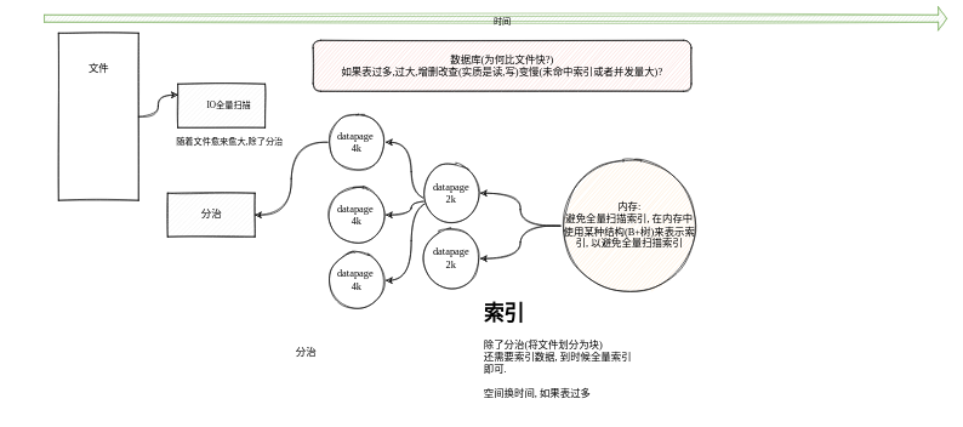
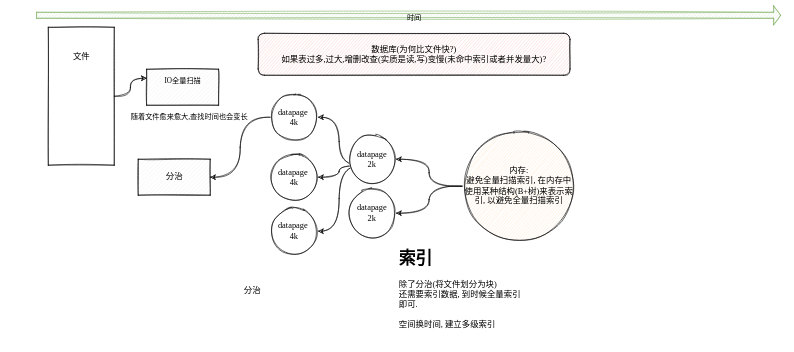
  <mxCell id="0" />
  <mxCell id="1" parent="0" />
  <mxCell id="2" value="" style="shape=flexArrow;endArrow=classic;html=1;rounded=1;endWidth=21;endSize=3.52;fillColor=#d5e8d4;strokeColor=#82b366;curved=1;sketch=1;" edge="1" parent="1"><mxGeometry width="50" height="50" relative="1" as="geometry"><mxPoint x="60" y="25" as="sourcePoint" /><mxPoint x="1301.569" y="25" as="targetPoint" /></mxGeometry></mxCell>
  <mxCell id="3" value="时间" style="text;html=1;align=center;verticalAlign=middle;resizable=0;points=[];autosize=1;strokeColor=none;fillColor=none;" vertex="1" parent="1"><mxGeometry x="670" y="20" width="40" height="20" as="geometry" /></mxCell>
  <mxCell id="4" style="edgeStyle=orthogonalEdgeStyle;curved=1;rounded=1;sketch=1;orthogonalLoop=1;jettySize=auto;html=1;exitX=0.5;exitY=0;exitDx=0;exitDy=0;entryX=0;entryY=0.25;entryDx=0;entryDy=0;entryPerimeter=0;fontFamily=Comic Sans MS;" edge="1" parent="1" source="5" target="7"><mxGeometry relative="1" as="geometry" /></mxCell>
  <mxCell id="5" value="" style="rounded=0;whiteSpace=wrap;html=1;sketch=1;rotation=90;" vertex="1" parent="1"><mxGeometry x="20" y="105" width="230" height="110" as="geometry" /></mxCell>
  <mxCell id="6" value="&lt;font style=&quot;font-size: 14px&quot; face=&quot;Comic Sans MS&quot;&gt;文件&lt;/font&gt;" style="text;html=1;align=center;verticalAlign=middle;resizable=0;points=[];autosize=1;strokeColor=none;fillColor=none;" vertex="1" parent="1"><mxGeometry x="115" y="85" width="40" height="20" as="geometry" /></mxCell>
  <mxCell id="7" value="" style="verticalLabelPosition=bottom;verticalAlign=top;html=1;shape=mxgraph.basic.patternFillRect;fillStyle=diag;step=5;fillStrokeWidth=0.2;fillStrokeColor=#dddddd;rounded=1;sketch=1;fontFamily=Comic Sans MS;" vertex="1" parent="1"><mxGeometry x="244" y="115" width="120" height="60" as="geometry" /></mxCell>
- <mxCell id="8" value="IO全量扫描" style="text;html=1;align=center;verticalAlign=middle;resizable=0;points=[];autosize=1;strokeColor=none;fillColor=none;fontFamily=Comic Sans MS;" vertex="1" parent="1"><mxGeometry x="274" y="135" width="80" height="20" as="geometry" /></mxCell>
- <mxCell id="9" value="随着文件愈来愈大,除了分治" style="text;html=1;align=center;verticalAlign=middle;resizable=0;points=[];autosize=1;strokeColor=none;fillColor=none;fontFamily=Comic Sans MS;" vertex="1" parent="1"><mxGeometry x="210" y="185" width="210" height="20" as="geometry" /></mxCell>
+ <mxCell id="8" value="IO全量扫描" style="text;html=1;align=center;verticalAlign=middle;resizable=0;points=[];autosize=1;strokeColor=none;fillColor=none;fontFamily=Comic Sans MS;" vertex="1" parent="1"><mxGeometry x="264" y="125" width="80" height="20" as="geometry" /></mxCell>
+ <mxCell id="9" value="随着文件愈来愈大,查找时间也会变长" style="text;html=1;align=center;verticalAlign=middle;resizable=0;points=[];autosize=1;strokeColor=none;fillColor=none;fontFamily=Comic Sans MS;" vertex="1" parent="1"><mxGeometry x="210" y="185" width="210" height="20" as="geometry" /></mxCell>
  <mxCell id="10" value="&lt;font style=&quot;font-size: 14px&quot;&gt;数据库(为何比文件快?)&lt;br&gt;如果表过多,过大,增删改查(实质是读,写)变慢(未命中索引或者并发量大)?&lt;br&gt;&lt;/font&gt;" style="rounded=1;whiteSpace=wrap;html=1;sketch=1;fontFamily=Comic Sans MS;fillColor=#f8cecc;" vertex="1" parent="1"><mxGeometry x="430" y="55" width="520" height="70" as="geometry" /></mxCell>
  <mxCell id="11" style="edgeStyle=orthogonalEdgeStyle;curved=1;rounded=1;sketch=1;orthogonalLoop=1;jettySize=auto;html=1;exitX=0;exitY=0.5;exitDx=0;exitDy=0;entryX=1;entryY=0.5;entryDx=0;entryDy=0;entryPerimeter=0;fontFamily=Comic Sans MS;fontSize=14;" edge="1" parent="1" source="12" target="15"><mxGeometry relative="1" as="geometry" /></mxCell>
  <mxCell id="12" value="datapage&amp;nbsp;&lt;br&gt;4k" style="ellipse;whiteSpace=wrap;html=1;aspect=fixed;rounded=1;sketch=1;fontFamily=Comic Sans MS;fontSize=14;" vertex="1" parent="1"><mxGeometry x="450" y="155" width="80" height="80" as="geometry" /></mxCell>
  <mxCell id="13" value="datapage&amp;nbsp;&lt;br&gt;4k" style="ellipse;whiteSpace=wrap;html=1;aspect=fixed;rounded=1;sketch=1;fontFamily=Comic Sans MS;fontSize=14;" vertex="1" parent="1"><mxGeometry x="450" y="255" width="80" height="80" as="geometry" /></mxCell>
  <mxCell id="14" value="datapage&amp;nbsp;&lt;br&gt;4k" style="ellipse;whiteSpace=wrap;html=1;aspect=fixed;rounded=1;sketch=1;fontFamily=Comic Sans MS;fontSize=14;" vertex="1" parent="1"><mxGeometry x="450" y="345" width="80" height="80" as="geometry" /></mxCell>
  <mxCell id="15" value="" style="verticalLabelPosition=bottom;verticalAlign=top;html=1;shape=mxgraph.basic.patternFillRect;fillStyle=diag;step=5;fillStrokeWidth=0.2;fillStrokeColor=#dddddd;rounded=1;sketch=1;fontFamily=Comic Sans MS;fontSize=14;" vertex="1" parent="1"><mxGeometry x="230" y="265" width="120" height="60" as="geometry" /></mxCell>
  <mxCell id="16" value="分治" style="text;html=1;align=center;verticalAlign=middle;resizable=0;points=[];autosize=1;strokeColor=none;fillColor=none;fontSize=14;fontFamily=Comic Sans MS;" vertex="1" parent="1"><mxGeometry x="400" y="475" width="40" height="20" as="geometry" /></mxCell>
  <mxCell id="17" value="分治" style="text;html=1;align=center;verticalAlign=middle;resizable=0;points=[];autosize=1;strokeColor=none;fillColor=none;fontSize=14;fontFamily=Comic Sans MS;" vertex="1" parent="1"><mxGeometry x="270" y="285" width="40" height="20" as="geometry" /></mxCell>
  <mxCell id="18" style="edgeStyle=orthogonalEdgeStyle;curved=1;rounded=1;sketch=1;orthogonalLoop=1;jettySize=auto;html=1;exitX=0;exitY=0.5;exitDx=0;exitDy=0;entryX=1;entryY=0.5;entryDx=0;entryDy=0;fontFamily=Comic Sans MS;fontSize=14;" edge="1" parent="1" target="12"><mxGeometry relative="1" as="geometry"><mxPoint x="600" y="275" as="sourcePoint" /></mxGeometry></mxCell>
  <mxCell id="19" style="edgeStyle=orthogonalEdgeStyle;curved=1;rounded=1;sketch=1;orthogonalLoop=1;jettySize=auto;html=1;exitX=0;exitY=0.5;exitDx=0;exitDy=0;entryX=1;entryY=0.5;entryDx=0;entryDy=0;fontFamily=Comic Sans MS;fontSize=14;" edge="1" parent="1" target="13"><mxGeometry relative="1" as="geometry"><mxPoint x="600" y="275" as="sourcePoint" /></mxGeometry></mxCell>
  <mxCell id="20" style="edgeStyle=orthogonalEdgeStyle;curved=1;rounded=1;sketch=1;orthogonalLoop=1;jettySize=auto;html=1;exitX=0;exitY=0.5;exitDx=0;exitDy=0;entryX=1;entryY=0.5;entryDx=0;entryDy=0;fontFamily=Comic Sans MS;fontSize=14;" edge="1" parent="1" target="14"><mxGeometry relative="1" as="geometry"><mxPoint x="600" y="275" as="sourcePoint" /></mxGeometry></mxCell>
  <mxCell id="21" value="datapage&lt;br&gt;2k" style="ellipse;whiteSpace=wrap;html=1;aspect=fixed;rounded=1;sketch=1;fontFamily=Comic Sans MS;fontSize=14;" vertex="1" parent="1"><mxGeometry x="580" y="225" width="80" height="80" as="geometry" /></mxCell>
- <mxCell id="22" value="&lt;h1&gt;索引&lt;/h1&gt;&lt;div&gt;除了分治(将文件划分为块)&lt;/div&gt;&lt;div&gt;还需要索引数据, 到时候全量索引即可.&lt;/div&gt;&lt;div&gt;&lt;br&gt;&lt;/div&gt;&lt;div&gt;空间换时间, 如果表过多&lt;/div&gt;" style="text;html=1;strokeColor=none;fillColor=none;spacing=5;spacingTop=-20;whiteSpace=wrap;overflow=hidden;rounded=0;sketch=1;fontFamily=Comic Sans MS;fontSize=14;" vertex="1" parent="1"><mxGeometry x="660" y="405" width="220" height="160" as="geometry" /></mxCell>
+ <mxCell id="22" value="&lt;h1&gt;索引&lt;/h1&gt;&lt;div&gt;除了分治(将文件划分为块)&lt;/div&gt;&lt;div&gt;还需要索引数据, 到时候全量索引即可.&lt;/div&gt;&lt;div&gt;&lt;br&gt;&lt;/div&gt;&lt;div&gt;空间换时间, 建立多级索引&lt;/div&gt;" style="text;html=1;strokeColor=none;fillColor=none;spacing=5;spacingTop=-20;whiteSpace=wrap;overflow=hidden;rounded=0;sketch=1;fontFamily=Comic Sans MS;fontSize=14;" vertex="1" parent="1"><mxGeometry x="660" y="405" width="220" height="160" as="geometry" /></mxCell>
  <mxCell id="23" value="datapage&lt;br&gt;2k" style="ellipse;whiteSpace=wrap;html=1;aspect=fixed;rounded=1;sketch=1;fontFamily=Comic Sans MS;fontSize=14;" vertex="1" parent="1"><mxGeometry x="580" y="315" width="80" height="80" as="geometry" /></mxCell>
  <mxCell id="24" style="edgeStyle=orthogonalEdgeStyle;curved=1;rounded=1;sketch=1;orthogonalLoop=1;jettySize=auto;html=1;exitX=0;exitY=0.5;exitDx=0;exitDy=0;fontFamily=Comic Sans MS;fontSize=14;" edge="1" parent="1" source="26" target="21"><mxGeometry relative="1" as="geometry" /></mxCell>
  <mxCell id="25" style="edgeStyle=orthogonalEdgeStyle;curved=1;rounded=1;sketch=1;orthogonalLoop=1;jettySize=auto;html=1;exitX=0;exitY=0.5;exitDx=0;exitDy=0;entryX=1;entryY=0.5;entryDx=0;entryDy=0;fontFamily=Comic Sans MS;fontSize=14;" edge="1" parent="1" source="26" target="23"><mxGeometry relative="1" as="geometry" /></mxCell>
  <mxCell id="26" value="内存:&lt;br&gt;避免全量扫描索引, 在内存中使用某种结构(B+树)来表示索引, 以避免全量扫描索引" style="ellipse;whiteSpace=wrap;html=1;aspect=fixed;rounded=1;sketch=1;fontFamily=Comic Sans MS;fontSize=14;fillColor=#ffe6cc;" vertex="1" parent="1"><mxGeometry x="770" y="215" width="190" height="190" as="geometry" /></mxCell>
